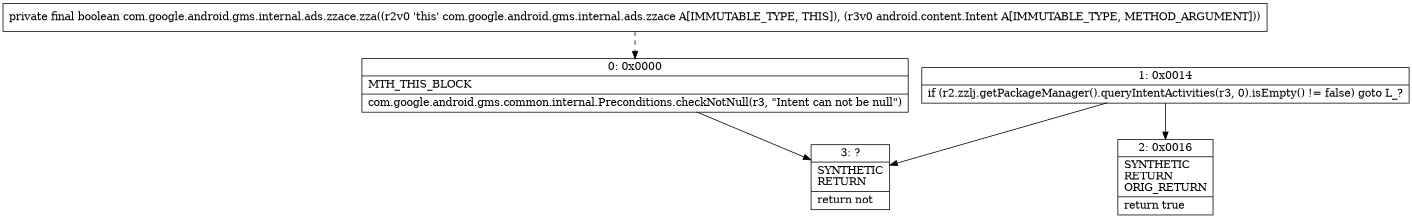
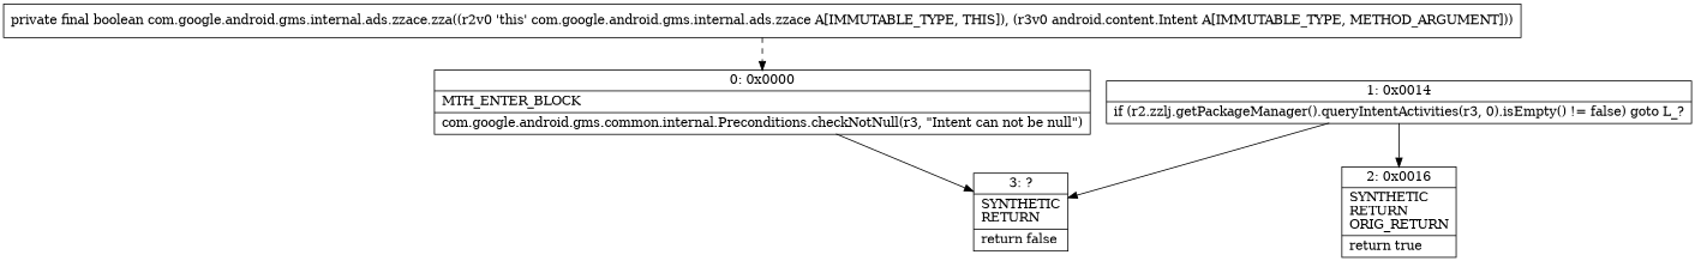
  digraph {
    node [shape=record]
    edge [style=solid]
-   n1 [label="{0\:\ 0x0000|MTH_THIS_BLOCK\l|com.google.android.gms.common.internal.Preconditions.checkNotNull(r3, \"Intent can not be null\")\l}"]
-   n2 [label="{3\:\ ?|SYNTHETIC\lRETURN\l|return not\l}"]
+   n1 [label="{0\:\ 0x0000|MTH_ENTER_BLOCK\l|com.google.android.gms.common.internal.Preconditions.checkNotNull(r3, \"Intent can not be null\")\l}"]
+   n2 [label="{3\:\ ?|SYNTHETIC\lRETURN\l|return false\l}"]
    n3 [label="{1\:\ 0x0014|if (r2.zzlj.getPackageManager().queryIntentActivities(r3, 0).isEmpty() != false) goto L_?\l}"]
    n4 [label="{2\:\ 0x0016|SYNTHETIC\lRETURN\lORIG_RETURN\l|return true\l}"]
    n5 [label="{private final boolean com.google.android.gms.internal.ads.zzace.zza((r2v0 'this' com.google.android.gms.internal.ads.zzace A[IMMUTABLE_TYPE, THIS]), (r3v0 android.content.Intent A[IMMUTABLE_TYPE, METHOD_ARGUMENT])) }"]
    n1 -> n2
    n3 -> n2
    n3 -> n4
    n5 -> n1 [style=dashed]
  }
